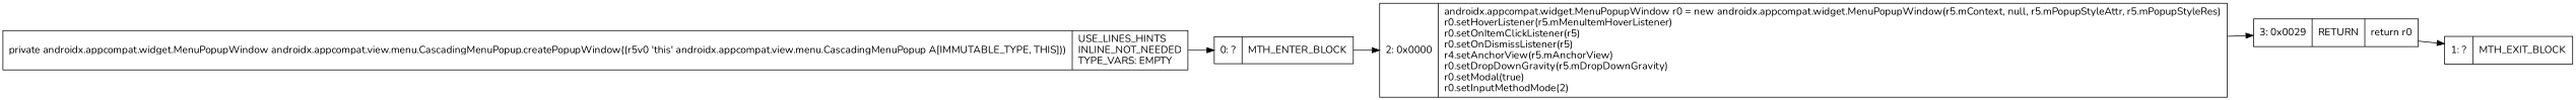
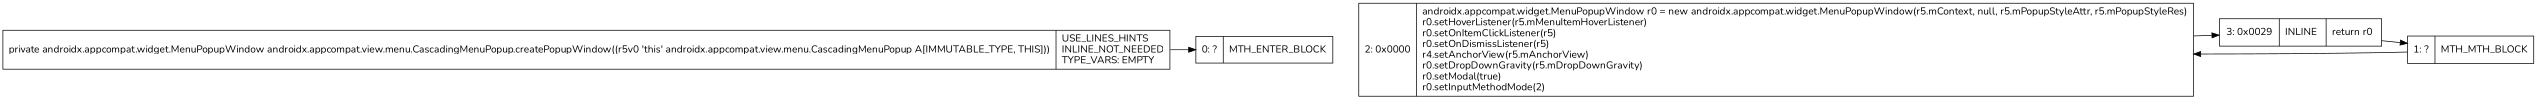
  digraph {
    fontname=Nunito
    rankdir=LR
    node [fontname=Nunito shape=record]
    edge [fontname=Nunito]
    n1 [label="{0\:\ ?|MTH_ENTER_BLOCK\l}"]
    n2 [label="{2\:\ 0x0000|androidx.appcompat.widget.MenuPopupWindow r0 = new androidx.appcompat.widget.MenuPopupWindow(r5.mContext, null, r5.mPopupStyleAttr, r5.mPopupStyleRes)\lr0.setHoverListener(r5.mMenuItemHoverListener)\lr0.setOnItemClickListener(r5)\lr0.setOnDismissListener(r5)\lr4.setAnchorView(r5.mAnchorView)\lr0.setDropDownGravity(r5.mDropDownGravity)\lr0.setModal(true)\lr0.setInputMethodMode(2)\l}"]
-   n3 [label="{3\:\ 0x0029|RETURN\l|return r0\l}"]
-   n4 [label="{1\:\ ?|MTH_EXIT_BLOCK\l}"]
+   n3 [label="{3\:\ 0x0029|INLINE\l|return r0\l}"]
+   n4 [label="{1\:\ ?|MTH_MTH_BLOCK\l}"]
    n5 [label="{private androidx.appcompat.widget.MenuPopupWindow androidx.appcompat.view.menu.CascadingMenuPopup.createPopupWindow((r5v0 'this' androidx.appcompat.view.menu.CascadingMenuPopup A[IMMUTABLE_TYPE, THIS]))  | USE_LINES_HINTS\lINLINE_NOT_NEEDED\lTYPE_VARS: EMPTY\l}"]
-   n1 -> n2
+   n4 -> n2
    n2 -> n3
    n3 -> n4
    n5 -> n1
  }
